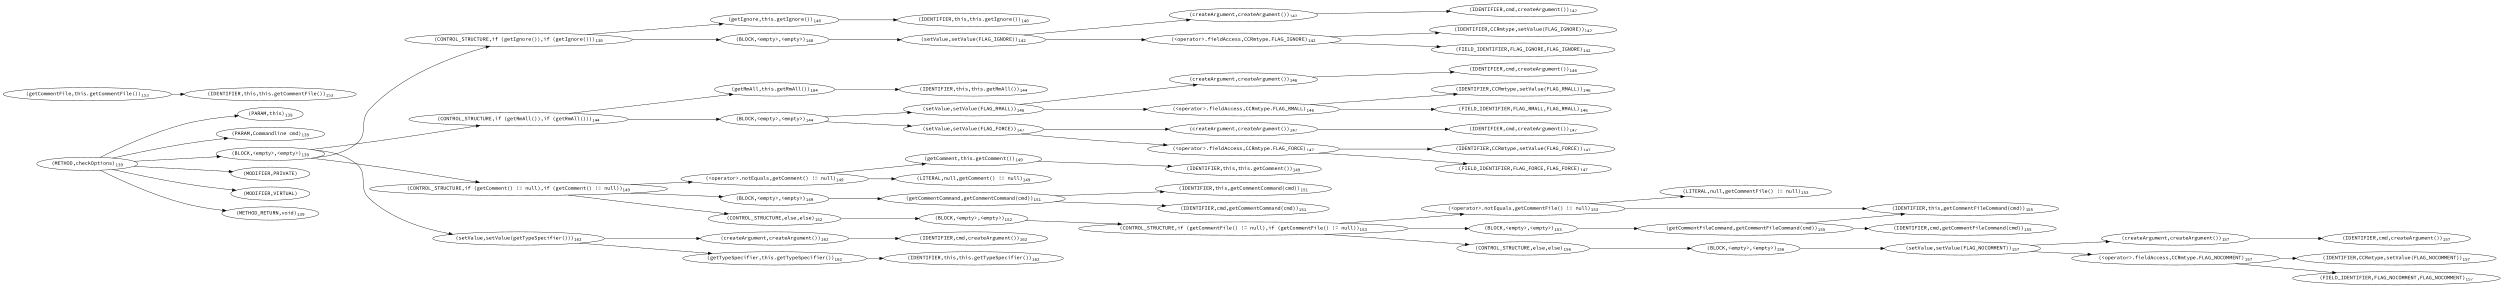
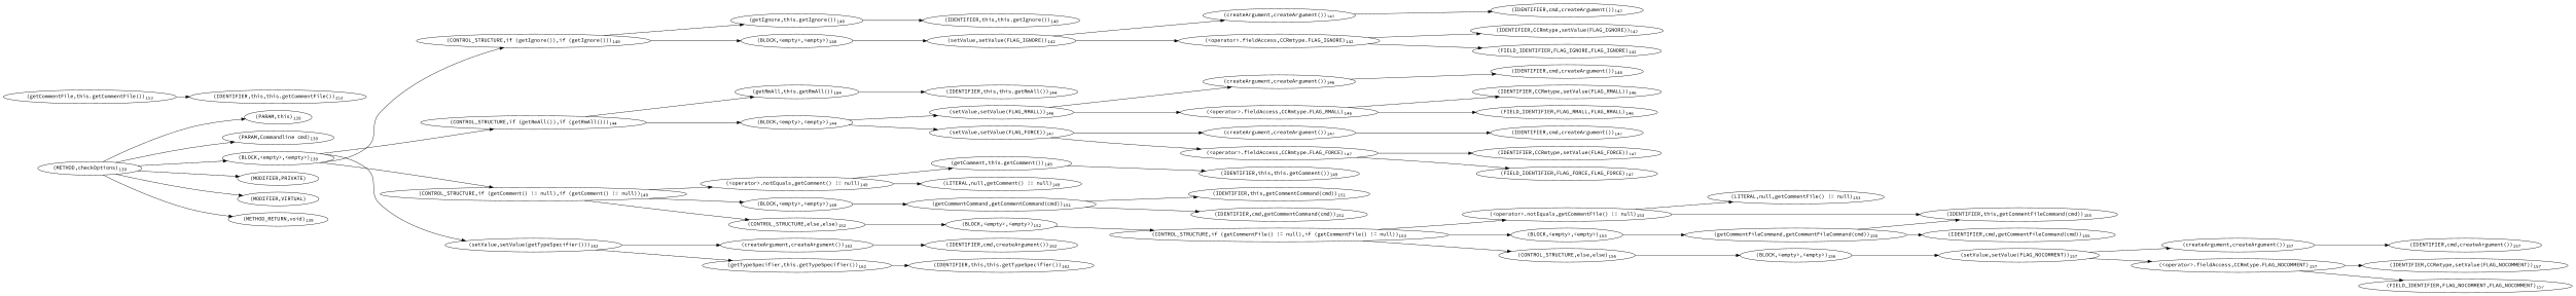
  digraph {
    fontname="Source Code Pro"
    rankdir=LR
    node [fontname="Source Code Pro"]
    edge [fontname="Source Code Pro"]
    n1 [label=<(METHOD,checkOptions)<SUB>139</SUB>>]
    n2 [label=<(PARAM,this)<SUB>139</SUB>>]
    n3 [label=<(PARAM,Commandline cmd)<SUB>139</SUB>>]
    n4 [label=<(BLOCK,&lt;empty&gt;,&lt;empty&gt;)<SUB>139</SUB>>]
    n5 [label=<(MODIFIER,PRIVATE)>]
    n6 [label=<(MODIFIER,VIRTUAL)>]
    n7 [label=<(METHOD_RETURN,void)<SUB>139</SUB>>]
-   n8 [label=<(CONTROL_STRUCTURE,if (getIgnore()),if (getIgnore()))<SUB>130</SUB>>]
+   n8 [label=<(CONTROL_STRUCTURE,if (getIgnore()),if (getIgnore()))<SUB>140</SUB>>]
    n9 [label=<(CONTROL_STRUCTURE,if (getRmAll()),if (getRmAll()))<SUB>144</SUB>>]
    n10 [label=<(CONTROL_STRUCTURE,if (getComment() != null),if (getComment() != null))<SUB>149</SUB>>]
    n11 [label=<(setValue,setValue(getTypeSpecifier()))<SUB>162</SUB>>]
    n12 [label=<(getIgnore,this.getIgnore())<SUB>140</SUB>>]
    n13 [label=<(BLOCK,&lt;empty&gt;,&lt;empty&gt;)<SUB>140</SUB>>]
    n14 [label=<(getRmAll,this.getRmAll())<SUB>184</SUB>>]
    n15 [label=<(BLOCK,&lt;empty&gt;,&lt;empty&gt;)<SUB>144</SUB>>]
    n16 [label=<(&lt;operator&gt;.notEquals,getComment() != null)<SUB>149</SUB>>]
    n17 [label=<(BLOCK,&lt;empty&gt;,&lt;empty&gt;)<SUB>149</SUB>>]
    n18 [label=<(CONTROL_STRUCTURE,else,else)<SUB>152</SUB>>]
    n19 [label=<(createArgument,createArgument())<SUB>162</SUB>>]
    n20 [label=<(getTypeSpecifier,this.getTypeSpecifier())<SUB>162</SUB>>]
    n21 [label=<(IDENTIFIER,this,this.getIgnore())<SUB>140</SUB>>]
    n22 [label=<(setValue,setValue(FLAG_IGNORE))<SUB>142</SUB>>]
    n23 [label=<(createArgument,createArgument())<SUB>142</SUB>>]
    n24 [label=<(&lt;operator&gt;.fieldAccess,CCRmtype.FLAG_IGNORE)<SUB>142</SUB>>]
    n25 [label=<(IDENTIFIER,cmd,createArgument())<SUB>142</SUB>>]
    n26 [label=<(IDENTIFIER,CCRmtype,setValue(FLAG_IGNORE))<SUB>142</SUB>>]
    n27 [label=<(FIELD_IDENTIFIER,FLAG_IGNORE,FLAG_IGNORE)<SUB>142</SUB>>]
    n28 [label=<(IDENTIFIER,this,this.getRmAll())<SUB>144</SUB>>]
    n29 [label=<(setValue,setValue(FLAG_RMALL))<SUB>146</SUB>>]
    n30 [label=<(setValue,setValue(FLAG_FORCE))<SUB>147</SUB>>]
    n31 [label=<(createArgument,createArgument())<SUB>146</SUB>>]
    n32 [label=<(&lt;operator&gt;.fieldAccess,CCRmtype.FLAG_RMALL)<SUB>146</SUB>>]
    n33 [label=<(createArgument,createArgument())<SUB>147</SUB>>]
    n34 [label=<(&lt;operator&gt;.fieldAccess,CCRmtype.FLAG_FORCE)<SUB>147</SUB>>]
    n35 [label=<(IDENTIFIER,cmd,createArgument())<SUB>146</SUB>>]
    n36 [label=<(IDENTIFIER,CCRmtype,setValue(FLAG_RMALL))<SUB>146</SUB>>]
    n37 [label=<(FIELD_IDENTIFIER,FLAG_RMALL,FLAG_RMALL)<SUB>146</SUB>>]
    n38 [label=<(IDENTIFIER,cmd,createArgument())<SUB>147</SUB>>]
    n39 [label=<(IDENTIFIER,CCRmtype,setValue(FLAG_FORCE))<SUB>147</SUB>>]
    n40 [label=<(FIELD_IDENTIFIER,FLAG_FORCE,FLAG_FORCE)<SUB>147</SUB>>]
    n41 [label=<(getComment,this.getComment())<SUB>149</SUB>>]
    n42 [label=<(LITERAL,null,getComment() != null)<SUB>149</SUB>>]
    n43 [label=<(getCommentCommand,getCommentCommand(cmd))<SUB>151</SUB>>]
    n44 [label=<(BLOCK,&lt;empty&gt;,&lt;empty&gt;)<SUB>152</SUB>>]
    n45 [label=<(IDENTIFIER,this,this.getComment())<SUB>149</SUB>>]
    n46 [label=<(IDENTIFIER,this,getCommentCommand(cmd))<SUB>151</SUB>>]
    n47 [label=<(IDENTIFIER,cmd,getCommentCommand(cmd))<SUB>151</SUB>>]
    n48 [label=<(CONTROL_STRUCTURE,if (getCommentFile() != null),if (getCommentFile() != null))<SUB>153</SUB>>]
    n49 [label=<(&lt;operator&gt;.notEquals,getCommentFile() != null)<SUB>153</SUB>>]
    n50 [label=<(BLOCK,&lt;empty&gt;,&lt;empty&gt;)<SUB>153</SUB>>]
    n51 [label=<(CONTROL_STRUCTURE,else,else)<SUB>156</SUB>>]
    n52 [label=<(LITERAL,null,getCommentFile() != null)<SUB>153</SUB>>]
    n53 [label=<(IDENTIFIER,this,getCommentFileCommand(cmd))<SUB>155</SUB>>]
    n54 [label=<(getCommentFileCommand,getCommentFileCommand(cmd))<SUB>155</SUB>>]
    n55 [label=<(BLOCK,&lt;empty&gt;,&lt;empty&gt;)<SUB>156</SUB>>]
    n56 [label=<(getCommentFile,this.getCommentFile())<SUB>153</SUB>>]
    n57 [label=<(IDENTIFIER,this,this.getCommentFile())<SUB>153</SUB>>]
    n58 [label=<(IDENTIFIER,cmd,getCommentFileCommand(cmd))<SUB>155</SUB>>]
    n59 [label=<(setValue,setValue(FLAG_NOCOMMENT))<SUB>157</SUB>>]
    n60 [label=<(createArgument,createArgument())<SUB>157</SUB>>]
    n61 [label=<(&lt;operator&gt;.fieldAccess,CCRmtype.FLAG_NOCOMMENT)<SUB>157</SUB>>]
    n62 [label=<(IDENTIFIER,cmd,createArgument())<SUB>157</SUB>>]
    n63 [label=<(IDENTIFIER,CCRmtype,setValue(FLAG_NOCOMMENT))<SUB>157</SUB>>]
    n64 [label=<(FIELD_IDENTIFIER,FLAG_NOCOMMENT,FLAG_NOCOMMENT)<SUB>157</SUB>>]
    n65 [label=<(IDENTIFIER,cmd,createArgument())<SUB>162</SUB>>]
    n66 [label=<(IDENTIFIER,this,this.getTypeSpecifier())<SUB>162</SUB>>]
    n1 -> n2
    n1 -> n3
    n1 -> n4
    n1 -> n5
    n1 -> n6
    n1 -> n7
    n4 -> n8
    n4 -> n9
    n4 -> n10
    n4 -> n11
    n8 -> n12
    n8 -> n13
    n9 -> n14
    n9 -> n15
    n10 -> n16
    n10 -> n17
    n10 -> n18
    n11 -> n19
    n11 -> n20
    n12 -> n21
    n13 -> n22
    n14 -> n28
    n15 -> n29
    n15 -> n30
    n16 -> n41
    n16 -> n42
    n17 -> n43
    n18 -> n44
    n19 -> n65
    n20 -> n66
    n22 -> n23
    n22 -> n24
    n23 -> n25
    n24 -> n26
    n24 -> n27
    n29 -> n31
    n29 -> n32
    n30 -> n33
    n30 -> n34
    n31 -> n35
    n32 -> n36
    n32 -> n37
    n33 -> n38
    n34 -> n39
    n34 -> n40
    n41 -> n45
    n43 -> n46
    n43 -> n47
    n44 -> n48
    n48 -> n49
    n48 -> n50
    n48 -> n51
    n49 -> n52
    n49 -> n53
    n50 -> n54
    n51 -> n55
    n54 -> n53
    n54 -> n58
    n55 -> n59
    n56 -> n57
    n59 -> n60
    n59 -> n61
    n60 -> n62
    n61 -> n63
    n61 -> n64
  }
